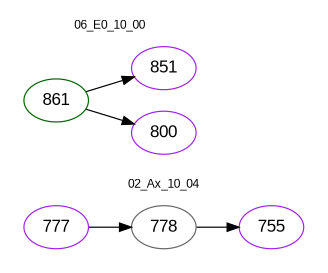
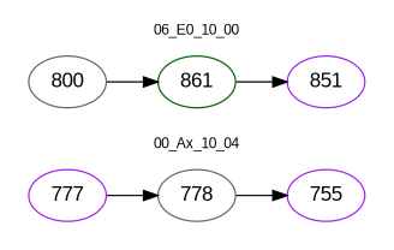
  digraph {
    fontname="Liberation Sans"
    rankdir=LR
    node [color=purple fontname="Liberation Sans"]
    edge [color=black fontname="Liberation Sans"]
    n1 [label=777]
    n2 [color=gray40 label=778]
    n3 [label=755]
-   n4 [label=800]
+   n4 [color=gray40 label=800]
    n5 [color=darkgreen label=861]
    n6 [label=851]
    subgraph cluster_1 {
      color=white
      fontsize=10
-     label="02_Ax_10_04"
+     label="00_Ax_10_04"
      n1
      n2
      n3
    }
    subgraph cluster_2 {
      color=white
      fontsize=10
      label="06_E0_10_00"
      n4
      n5
      n6
    }
    n1 -> n2
    n2 -> n3
-   n5 -> n4
+   n4 -> n5
    n5 -> n6
  }
